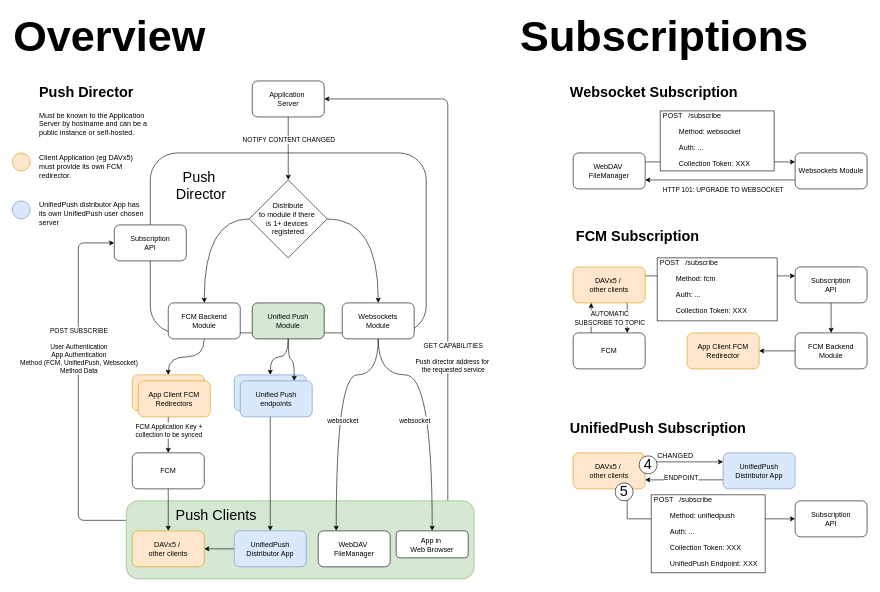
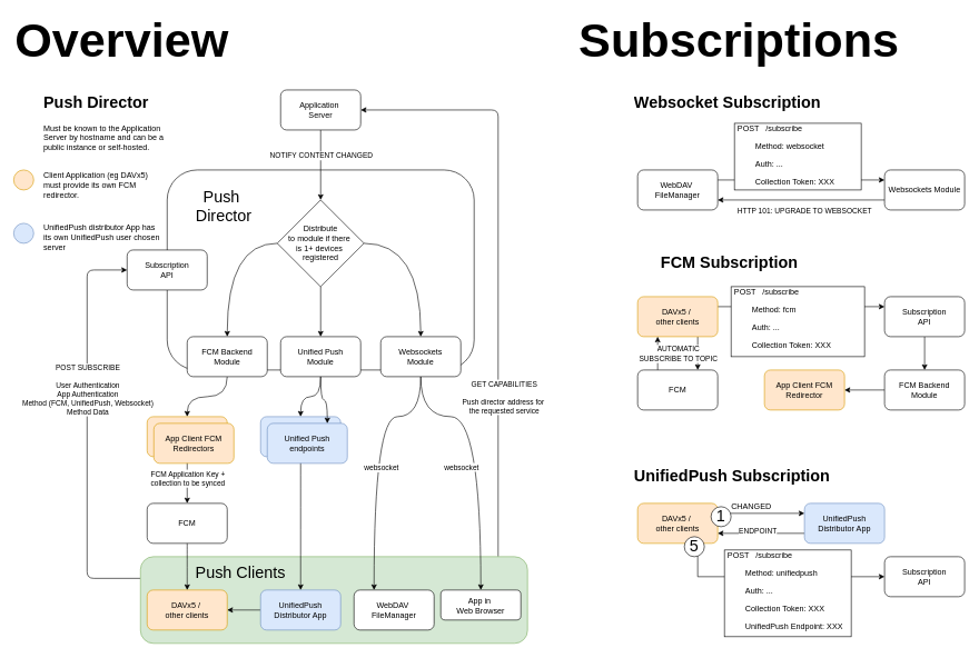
  <mxCell id="0" />
  <mxCell id="1" parent="0" />
  <mxCell id="2" style="edgeStyle=orthogonalEdgeStyle;orthogonalLoop=1;jettySize=auto;html=1;entryX=1;entryY=0.5;entryDx=0;entryDy=0;rounded=1;" edge="1" parent="1" source="6" target="18"><mxGeometry relative="1" as="geometry"><mxPoint x="852.5" y="830" as="sourcePoint" /><mxPoint x="650" y="160" as="targetPoint" /><Array as="points"><mxPoint x="746" y="160" /></Array></mxGeometry></mxCell>
  <mxCell id="3" value="&lt;div&gt;GET CAPABILITIES&lt;br&gt;&lt;br&gt;Push director address for&amp;nbsp;&lt;/div&gt;&lt;div&gt;the requested service&lt;br&gt;&lt;/div&gt;" style="edgeLabel;html=1;align=center;verticalAlign=middle;resizable=0;points=[];" vertex="1" connectable="0" parent="2"><mxGeometry x="-0.497" y="-2" relative="1" as="geometry"><mxPoint x="6" y="-20" as="offset" /></mxGeometry></mxCell>
  <mxCell id="4" style="edgeStyle=orthogonalEdgeStyle;rounded=1;orthogonalLoop=1;jettySize=auto;html=1;exitX=0;exitY=0.25;exitDx=0;exitDy=0;entryX=0;entryY=0.5;entryDx=0;entryDy=0;" edge="1" parent="1" source="6" target="22"><mxGeometry relative="1" as="geometry"><Array as="points"><mxPoint x="130" y="863" /><mxPoint x="130" y="400" /></Array></mxGeometry></mxCell>
  <mxCell id="5" value="POST SUBSCRIBE&lt;br&gt;&lt;br&gt;User Authentication&lt;br&gt;App Authentication&lt;br&gt;Method (FCM, UnifiedPush, Websocket)&lt;br&gt;Method Data&lt;br&gt;" style="edgeLabel;html=1;align=center;verticalAlign=middle;resizable=0;points=[];" vertex="1" connectable="0" parent="4"><mxGeometry x="0.204" relative="1" as="geometry"><mxPoint as="offset" /></mxGeometry></mxCell>
  <mxCell id="6" value="" style="rounded=1;whiteSpace=wrap;html=1;fillColor=#d5e8d4;strokeColor=#82b366;" parent="1" vertex="1"><mxGeometry x="210" y="830" width="580" height="130" as="geometry" /></mxCell>
  <mxCell id="7" style="edgeStyle=orthogonalEdgeStyle;orthogonalLoop=1;jettySize=auto;html=1;exitX=0.5;exitY=1;exitDx=0;exitDy=0;curved=1;" parent="1" source="21" target="26" edge="1"><mxGeometry relative="1" as="geometry" /></mxCell>
  <mxCell id="8" style="edgeStyle=orthogonalEdgeStyle;orthogonalLoop=1;jettySize=auto;html=1;exitX=0.5;exitY=1;exitDx=0;exitDy=0;curved=1;" parent="1" source="20" target="12" edge="1"><mxGeometry relative="1" as="geometry"><mxPoint x="995" y="570" as="sourcePoint" /><Array as="points"><mxPoint x="630" y="620" /><mxPoint x="560" y="620" /></Array></mxGeometry></mxCell>
  <mxCell id="9" value="websocket" style="edgeLabel;html=1;align=center;verticalAlign=middle;resizable=0;points=[];" parent="8" vertex="1" connectable="0"><mxGeometry x="-0.087" y="3" relative="1" as="geometry"><mxPoint x="7" y="28" as="offset" /></mxGeometry></mxCell>
  <mxCell id="10" style="edgeStyle=orthogonalEdgeStyle;orthogonalLoop=1;jettySize=auto;html=1;curved=1;entryX=0.5;entryY=0;entryDx=0;entryDy=0;exitX=0.5;exitY=1;exitDx=0;exitDy=0;" parent="1" source="20" target="13" edge="1"><mxGeometry relative="1" as="geometry"><mxPoint x="1030" y="550" as="sourcePoint" /><Array as="points"><mxPoint x="630" y="620" /><mxPoint x="720" y="620" /></Array></mxGeometry></mxCell>
  <mxCell id="11" value="websocket" style="edgeLabel;html=1;align=center;verticalAlign=middle;resizable=0;points=[];" parent="10" vertex="1" connectable="0"><mxGeometry x="-0.023" y="1" relative="1" as="geometry"><mxPoint x="-31" y="25" as="offset" /></mxGeometry></mxCell>
  <mxCell id="12" value="&lt;div&gt;WebDAV&amp;nbsp;&lt;/div&gt;&lt;div&gt;FileManager&lt;/div&gt;" style="rounded=1;whiteSpace=wrap;html=1;" parent="1" vertex="1"><mxGeometry x="530" y="880" width="120" height="60" as="geometry" /></mxCell>
  <mxCell id="13" value="&lt;div&gt;App in&amp;nbsp;&lt;/div&gt;&lt;div&gt;Web Browser&lt;/div&gt;" style="rounded=1;whiteSpace=wrap;html=1;" parent="1" vertex="1"><mxGeometry x="660" y="880" width="120" height="45" as="geometry" /></mxCell>
  <mxCell id="14" style="edgeStyle=orthogonalEdgeStyle;orthogonalLoop=1;jettySize=auto;html=1;exitX=0.5;exitY=1;exitDx=0;exitDy=0;entryX=0.5;entryY=0;entryDx=0;entryDy=0;curved=1;" edge="1" parent="1" source="19" target="23"><mxGeometry relative="1" as="geometry" /></mxCell>
  <mxCell id="15" value="" style="rounded=1;whiteSpace=wrap;html=1;" vertex="1" parent="1"><mxGeometry x="250" y="250" width="460" height="300" as="geometry" /></mxCell>
  <mxCell id="16" style="edgeStyle=orthogonalEdgeStyle;rounded=0;orthogonalLoop=1;jettySize=auto;html=1;exitX=0.5;exitY=1;exitDx=0;exitDy=0;entryX=0.5;entryY=0;entryDx=0;entryDy=0;" edge="1" parent="1" source="18" target="43"><mxGeometry relative="1" as="geometry"><mxPoint x="480" y="270" as="targetPoint" /></mxGeometry></mxCell>
  <mxCell id="17" value="NOTIFY CONTENT CHANGED" style="edgeLabel;html=1;align=center;verticalAlign=middle;resizable=0;points=[];" vertex="1" connectable="0" parent="16"><mxGeometry x="-0.054" y="1" relative="1" as="geometry"><mxPoint x="-1" y="-12" as="offset" /></mxGeometry></mxCell>
  <mxCell id="18" value="&lt;div&gt;Application&amp;nbsp;&lt;/div&gt;&lt;div&gt;Server&lt;/div&gt;" style="rounded=1;whiteSpace=wrap;html=1;" vertex="1" parent="1"><mxGeometry x="420" y="130" width="120" height="60" as="geometry" /></mxCell>
- <mxCell id="19" value="&lt;div&gt;Unified Push&lt;/div&gt;&lt;div&gt;Module&lt;/div&gt;" style="rounded=1;whiteSpace=wrap;html=1;fillColor=#d5e8d4;" vertex="1" parent="1"><mxGeometry x="420" y="500" width="120" height="60" as="geometry" /></mxCell>
+ <mxCell id="19" value="&lt;div&gt;Unified Push&lt;/div&gt;&lt;div&gt;Module&lt;/div&gt;" style="rounded=1;whiteSpace=wrap;html=1;" vertex="1" parent="1"><mxGeometry x="420" y="500" width="120" height="60" as="geometry" /></mxCell>
  <mxCell id="20" value="&lt;div&gt;Websockets&lt;/div&gt;&lt;div&gt;Module&lt;/div&gt;" style="rounded=1;whiteSpace=wrap;html=1;" vertex="1" parent="1"><mxGeometry x="570" y="500" width="120" height="60" as="geometry" /></mxCell>
  <mxCell id="21" value="&lt;div&gt;FCM Backend&lt;/div&gt;&lt;div&gt;Module&lt;/div&gt;" style="rounded=1;whiteSpace=wrap;html=1;" vertex="1" parent="1"><mxGeometry x="280" y="500" width="120" height="60" as="geometry" /></mxCell>
  <mxCell id="22" value="&lt;div&gt;Subscription&lt;/div&gt;&lt;div&gt;API&lt;br&gt;&lt;/div&gt;" style="rounded=1;whiteSpace=wrap;html=1;" vertex="1" parent="1"><mxGeometry x="190" y="370" width="120" height="60" as="geometry" /></mxCell>
  <mxCell id="23" value="&lt;div&gt;Unified Push&lt;/div&gt;&lt;div&gt;endpoints&lt;br&gt;&lt;/div&gt;" style="rounded=1;whiteSpace=wrap;html=1;fillColor=#dae8fc;strokeColor=#6c8ebf;" vertex="1" parent="1"><mxGeometry x="390" y="620" width="120" height="60" as="geometry" /></mxCell>
  <mxCell id="24" style="edgeStyle=orthogonalEdgeStyle;rounded=0;orthogonalLoop=1;jettySize=auto;html=1;exitX=0.5;exitY=1;exitDx=0;exitDy=0;entryX=0.5;entryY=0;entryDx=0;entryDy=0;" edge="1" parent="1" source="26" target="27"><mxGeometry relative="1" as="geometry" /></mxCell>
  <mxCell id="25" value="FCM Application Key + &lt;br&gt;collection to be synced" style="edgeLabel;html=1;align=center;verticalAlign=middle;resizable=0;points=[];" vertex="1" connectable="0" parent="24"><mxGeometry x="-0.075" relative="1" as="geometry"><mxPoint as="offset" /></mxGeometry></mxCell>
  <mxCell id="26" value="App Client FCM&lt;br&gt;Redirectors" style="rounded=1;whiteSpace=wrap;html=1;fillColor=#ffe6cc;strokeColor=#d79b00;" vertex="1" parent="1"><mxGeometry x="220" y="620" width="120" height="60" as="geometry" /></mxCell>
  <mxCell id="27" value="FCM" style="rounded=1;whiteSpace=wrap;html=1;" vertex="1" parent="1"><mxGeometry x="220" y="750" width="120" height="60" as="geometry" /></mxCell>
  <mxCell id="28" value="&lt;font style=&quot;font-size: 24px;&quot;&gt;Push Clients&lt;/font&gt;" style="text;html=1;strokeColor=none;fillColor=none;align=center;verticalAlign=middle;whiteSpace=wrap;rounded=0;" vertex="1" parent="1"><mxGeometry x="250" y="840" width="220" height="30" as="geometry" /></mxCell>
  <mxCell id="29" style="edgeStyle=orthogonalEdgeStyle;rounded=0;orthogonalLoop=1;jettySize=auto;html=1;exitX=0;exitY=0.5;exitDx=0;exitDy=0;entryX=1;entryY=0.5;entryDx=0;entryDy=0;" edge="1" parent="1" source="30" target="31"><mxGeometry relative="1" as="geometry" /></mxCell>
  <mxCell id="30" value="UnifiedPush&lt;br&gt;Distributor App" style="rounded=1;whiteSpace=wrap;html=1;fillColor=#dae8fc;strokeColor=#6c8ebf;" parent="1" vertex="1"><mxGeometry x="390" y="880" width="120" height="60" as="geometry" /></mxCell>
  <mxCell id="31" value="&lt;div&gt;DAVx5 /&amp;nbsp;&lt;/div&gt;&lt;div&gt;other clients&lt;/div&gt;" style="rounded=1;whiteSpace=wrap;html=1;fillColor=#ffe6cc;strokeColor=#d79b00;" parent="1" vertex="1"><mxGeometry x="220" y="880" width="120" height="60" as="geometry" /></mxCell>
  <mxCell id="32" style="edgeStyle=orthogonalEdgeStyle;orthogonalLoop=1;jettySize=auto;html=1;exitX=0.5;exitY=1;exitDx=0;exitDy=0;curved=1;" parent="1" source="23" target="30" edge="1"><mxGeometry relative="1" as="geometry"><mxPoint x="360" y="730" as="sourcePoint" /></mxGeometry></mxCell>
  <mxCell id="33" style="edgeStyle=orthogonalEdgeStyle;orthogonalLoop=1;jettySize=auto;html=1;exitX=0.5;exitY=1;exitDx=0;exitDy=0;entryX=0.5;entryY=0;entryDx=0;entryDy=0;curved=1;" edge="1" parent="1" source="27" target="31"><mxGeometry relative="1" as="geometry" /></mxCell>
  <mxCell id="34" value="&lt;div&gt;&lt;font style=&quot;font-size: 24px;&quot;&gt;Push&amp;nbsp;&lt;/font&gt;&lt;/div&gt;&lt;div&gt;&lt;font style=&quot;font-size: 24px;&quot;&gt;Director&lt;br&gt;&lt;/font&gt;&lt;/div&gt;" style="text;html=1;strokeColor=none;fillColor=none;align=center;verticalAlign=middle;whiteSpace=wrap;rounded=0;" vertex="1" parent="1"><mxGeometry x="260" y="270" width="150" height="70" as="geometry" /></mxCell>
  <mxCell id="35" value="&lt;p&gt;Client Application (eg DAVx5) must provide its own FCM redirector.&lt;br&gt;&lt;/p&gt;" style="text;html=1;strokeColor=none;fillColor=none;spacing=5;spacingTop=-20;whiteSpace=wrap;overflow=hidden;rounded=0;" vertex="1" parent="1"><mxGeometry x="60" y="250" width="190" height="60" as="geometry" /></mxCell>
  <mxCell id="36" value="" style="ellipse;whiteSpace=wrap;html=1;aspect=fixed;fillColor=#ffe6cc;strokeColor=#d79b00;" vertex="1" parent="1"><mxGeometry x="20" y="250" width="30" height="30" as="geometry" /></mxCell>
  <mxCell id="37" value="" style="ellipse;whiteSpace=wrap;html=1;aspect=fixed;fillColor=#dae8fc;strokeColor=#6c8ebf;" vertex="1" parent="1"><mxGeometry x="20" y="330" width="30" height="30" as="geometry" /></mxCell>
  <mxCell id="38" value="UnifiedPush distributor App has its own UnifiedPush user chosen server" style="text;html=1;strokeColor=none;fillColor=none;spacing=5;spacingTop=-20;whiteSpace=wrap;overflow=hidden;rounded=0;" vertex="1" parent="1"><mxGeometry x="60" y="340" width="190" height="40" as="geometry" /></mxCell>
  <mxCell id="39" value="&lt;h1&gt;Push Director&lt;br&gt;&lt;/h1&gt;&lt;p&gt;Must be known to the Application Server by hostname and can be a public instance or self-hosted.&lt;br&gt;&lt;/p&gt;" style="text;html=1;strokeColor=none;fillColor=none;spacing=5;spacingTop=-20;whiteSpace=wrap;overflow=hidden;rounded=0;" vertex="1" parent="1"><mxGeometry x="60" y="130" width="190" height="100" as="geometry" /></mxCell>
+ <mxCell id="40" style="edgeStyle=orthogonalEdgeStyle;rounded=0;orthogonalLoop=1;jettySize=auto;html=1;exitX=0.5;exitY=1;exitDx=0;exitDy=0;entryX=0.5;entryY=0;entryDx=0;entryDy=0;" edge="1" parent="1" source="43" target="19"><mxGeometry relative="1" as="geometry" /></mxCell>
  <mxCell id="41" style="edgeStyle=orthogonalEdgeStyle;orthogonalLoop=1;jettySize=auto;html=1;exitX=1;exitY=0.5;exitDx=0;exitDy=0;entryX=0.5;entryY=0;entryDx=0;entryDy=0;curved=1;" edge="1" parent="1" source="43" target="20"><mxGeometry relative="1" as="geometry" /></mxCell>
  <mxCell id="42" style="edgeStyle=orthogonalEdgeStyle;orthogonalLoop=1;jettySize=auto;html=1;exitX=0;exitY=0.5;exitDx=0;exitDy=0;curved=1;" edge="1" parent="1" source="43" target="21"><mxGeometry relative="1" as="geometry" /></mxCell>
  <mxCell id="43" value="&lt;div&gt;Distribute&lt;/div&gt;&lt;div&gt;to module if there&amp;nbsp;&lt;/div&gt;&lt;div&gt;is 1+ devices&amp;nbsp;&lt;/div&gt;&lt;div&gt;registered&lt;/div&gt;" style="rhombus;whiteSpace=wrap;html=1;" vertex="1" parent="1"><mxGeometry x="415" y="295" width="130" height="130" as="geometry" /></mxCell>
  <mxCell id="44" value="&lt;h1&gt;Websocket Subscription&lt;br&gt;&lt;/h1&gt;" style="text;html=1;strokeColor=none;fillColor=none;spacing=5;spacingTop=-20;whiteSpace=wrap;overflow=hidden;rounded=0;" vertex="1" parent="1"><mxGeometry x="945" y="130" width="310" height="40" as="geometry" /></mxCell>
- <mxCell id="45" value="&lt;h1&gt;FCM Subscription&lt;br&gt;&lt;/h1&gt;" style="text;html=1;strokeColor=none;fillColor=none;spacing=5;spacingTop=-20;whiteSpace=wrap;overflow=hidden;rounded=0;" vertex="1" parent="1"><mxGeometry x="955" y="370" width="310" height="40" as="geometry" /></mxCell>
+ <mxCell id="45" value="&lt;h1&gt;FCM Subscription&lt;br&gt;&lt;/h1&gt;" style="text;html=1;strokeColor=none;fillColor=none;spacing=5;spacingTop=-20;whiteSpace=wrap;overflow=hidden;rounded=0;" vertex="1" parent="1"><mxGeometry x="985" y="370" width="310" height="40" as="geometry" /></mxCell>
  <mxCell id="46" value="App Client FCM&lt;br&gt;Redirector" style="rounded=1;whiteSpace=wrap;html=1;fillColor=#ffe6cc;strokeColor=#d79b00;" vertex="1" parent="1"><mxGeometry x="1145" y="550" width="120" height="60" as="geometry" /></mxCell>
  <mxCell id="47" style="edgeStyle=orthogonalEdgeStyle;rounded=0;orthogonalLoop=1;jettySize=auto;html=1;exitX=0.5;exitY=1;exitDx=0;exitDy=0;entryX=0.5;entryY=0;entryDx=0;entryDy=0;" edge="1" parent="1" source="48" target="73"><mxGeometry relative="1" as="geometry" /></mxCell>
  <mxCell id="48" value="Subscription&lt;br&gt;API" style="rounded=1;whiteSpace=wrap;html=1;" vertex="1" parent="1"><mxGeometry x="1325" y="440" width="120" height="60" as="geometry" /></mxCell>
  <mxCell id="49" style="edgeStyle=orthogonalEdgeStyle;rounded=0;orthogonalLoop=1;jettySize=auto;html=1;exitX=1;exitY=0.25;exitDx=0;exitDy=0;entryX=0;entryY=0.25;entryDx=0;entryDy=0;" edge="1" parent="1" source="51" target="48"><mxGeometry relative="1" as="geometry"><Array as="points"><mxPoint x="1195" y="455" /><mxPoint x="1195" y="455" /></Array></mxGeometry></mxCell>
  <mxCell id="50" style="edgeStyle=orthogonalEdgeStyle;rounded=0;orthogonalLoop=1;jettySize=auto;html=1;exitX=0.75;exitY=1;exitDx=0;exitDy=0;entryX=0.75;entryY=0;entryDx=0;entryDy=0;" edge="1" parent="1" source="51" target="77"><mxGeometry relative="1" as="geometry" /></mxCell>
  <mxCell id="51" value="&lt;div&gt;DAVx5 /&amp;nbsp;&lt;/div&gt;&lt;div&gt;other clients&lt;/div&gt;" style="rounded=1;whiteSpace=wrap;html=1;fillColor=#ffe6cc;strokeColor=#d79b00;" vertex="1" parent="1"><mxGeometry x="955" y="440" width="120" height="60" as="geometry" /></mxCell>
  <mxCell id="52" value="&lt;p&gt;POST &amp;nbsp; /subscribe&amp;nbsp;&lt;/p&gt;&lt;p&gt;&lt;span style=&quot;white-space: pre;&quot;&gt;&#09;&lt;/span&gt;Method: fcm &lt;br&gt;&lt;/p&gt;&lt;p&gt;&lt;span style=&quot;white-space: pre;&quot;&gt;&#09;&lt;/span&gt;Auth: ...&lt;/p&gt;&lt;p&gt;&lt;span style=&quot;white-space: pre;&quot;&gt;&#09;Collection Token&lt;/span&gt;: XXX&lt;/p&gt;" style="text;html=1;strokeColor=default;fillColor=default;spacing=5;spacingTop=-20;whiteSpace=wrap;overflow=hidden;rounded=0;" vertex="1" parent="1"><mxGeometry x="1095" y="425" width="200" height="105" as="geometry" /></mxCell>
  <mxCell id="53" value="&lt;h1&gt;UnifiedPush Subscription&lt;br&gt;&lt;/h1&gt;" style="text;html=1;strokeColor=none;fillColor=none;spacing=5;spacingTop=-20;whiteSpace=wrap;overflow=hidden;rounded=0;" vertex="1" parent="1"><mxGeometry x="945" y="690" width="330" height="40" as="geometry" /></mxCell>
  <mxCell id="54" style="edgeStyle=orthogonalEdgeStyle;rounded=0;orthogonalLoop=1;jettySize=auto;html=1;exitX=1;exitY=0.25;exitDx=0;exitDy=0;entryX=0;entryY=0.25;entryDx=0;entryDy=0;" edge="1" parent="1" source="56" target="59"><mxGeometry relative="1" as="geometry" /></mxCell>
  <mxCell id="55" style="edgeStyle=orthogonalEdgeStyle;rounded=0;orthogonalLoop=1;jettySize=auto;html=1;exitX=0.75;exitY=1;exitDx=0;exitDy=0;entryX=0;entryY=0.5;entryDx=0;entryDy=0;" edge="1" parent="1" source="56" target="60"><mxGeometry relative="1" as="geometry"><Array as="points"><mxPoint x="1045" y="860" /></Array></mxGeometry></mxCell>
  <mxCell id="56" value="&lt;div&gt;DAVx5 /&amp;nbsp;&lt;/div&gt;&lt;div&gt;other clients&lt;/div&gt;" style="rounded=1;whiteSpace=wrap;html=1;fillColor=#ffe6cc;strokeColor=#d79b00;" vertex="1" parent="1"><mxGeometry x="955" y="750" width="120" height="60" as="geometry" /></mxCell>
  <mxCell id="57" style="edgeStyle=orthogonalEdgeStyle;rounded=0;orthogonalLoop=1;jettySize=auto;html=1;exitX=0;exitY=0.75;exitDx=0;exitDy=0;entryX=1;entryY=0.75;entryDx=0;entryDy=0;" edge="1" parent="1" source="59" target="56"><mxGeometry relative="1" as="geometry" /></mxCell>
  <mxCell id="58" value="ENDPOINT" style="edgeLabel;html=1;align=center;verticalAlign=middle;resizable=0;points=[];" vertex="1" connectable="0" parent="57"><mxGeometry x="0.408" y="-2" relative="1" as="geometry"><mxPoint x="21" y="-3" as="offset" /></mxGeometry></mxCell>
  <mxCell id="59" value="UnifiedPush&lt;br&gt;Distributor App" style="rounded=1;whiteSpace=wrap;html=1;fillColor=#dae8fc;strokeColor=#6c8ebf;" vertex="1" parent="1"><mxGeometry x="1205" y="750" width="120" height="60" as="geometry" /></mxCell>
  <mxCell id="60" value="&lt;div&gt;Subscription&lt;/div&gt;&lt;div&gt;API&lt;br&gt;&lt;/div&gt;" style="rounded=1;whiteSpace=wrap;html=1;" vertex="1" parent="1"><mxGeometry x="1325" y="830" width="120" height="60" as="geometry" /></mxCell>
  <mxCell id="61" value="CHANGED" style="text;html=1;align=center;verticalAlign=middle;resizable=0;points=[];autosize=1;strokeColor=none;fillColor=none;" vertex="1" parent="1"><mxGeometry x="1085" y="740" width="80" height="30" as="geometry" /></mxCell>
  <mxCell id="62" value="&lt;p&gt;POST &amp;nbsp; /subscribe&amp;nbsp;&lt;/p&gt;&lt;p&gt;&lt;span style=&quot;white-space: pre;&quot;&gt;&#09;&lt;/span&gt;Method: unifiedpush&lt;br&gt;&lt;/p&gt;&lt;p&gt;&lt;span style=&quot;white-space: pre;&quot;&gt;&#09;&lt;/span&gt;Auth: ...&lt;/p&gt;&lt;p&gt;&lt;span style=&quot;white-space: pre;&quot;&gt;&#09;Collection Token&lt;/span&gt;: XXX&lt;/p&gt;&lt;p&gt;&lt;span style=&quot;white-space: pre;&quot;&gt;&#09;UnifiedPush&lt;/span&gt; Endpoint: XXX&lt;br&gt;&lt;/p&gt;" style="text;html=1;strokeColor=default;fillColor=default;spacing=5;spacingTop=-20;whiteSpace=wrap;overflow=hidden;rounded=0;" vertex="1" parent="1"><mxGeometry x="1085" y="820" width="190" height="130" as="geometry" /></mxCell>
  <mxCell id="63" style="edgeStyle=orthogonalEdgeStyle;rounded=0;orthogonalLoop=1;jettySize=auto;html=1;exitX=1;exitY=0.25;exitDx=0;exitDy=0;entryX=0;entryY=0.25;entryDx=0;entryDy=0;" edge="1" parent="1" source="64" target="67"><mxGeometry relative="1" as="geometry"><mxPoint x="1565" y="264.75" as="targetPoint" /></mxGeometry></mxCell>
  <mxCell id="64" value="&lt;div&gt;WebDAV&amp;nbsp;&lt;/div&gt;FileManager" style="rounded=1;whiteSpace=wrap;html=1;" vertex="1" parent="1"><mxGeometry x="955" y="250" width="120" height="60" as="geometry" /></mxCell>
  <mxCell id="65" style="edgeStyle=orthogonalEdgeStyle;rounded=0;orthogonalLoop=1;jettySize=auto;html=1;exitX=0;exitY=0.75;exitDx=0;exitDy=0;entryX=1;entryY=0.75;entryDx=0;entryDy=0;" edge="1" parent="1" source="67" target="64"><mxGeometry relative="1" as="geometry" /></mxCell>
  <mxCell id="66" value="HTTP 101: UPGRADE TO WEBSOCKET" style="edgeLabel;html=1;align=center;verticalAlign=middle;resizable=0;points=[];" vertex="1" connectable="0" parent="65"><mxGeometry x="0.27" y="1" relative="1" as="geometry"><mxPoint x="38" y="14" as="offset" /></mxGeometry></mxCell>
  <mxCell id="67" value="Websockets Module" style="rounded=1;whiteSpace=wrap;html=1;" vertex="1" parent="1"><mxGeometry x="1325" y="250" width="120" height="60" as="geometry" /></mxCell>
  <mxCell id="68" value="&lt;p&gt;POST &amp;nbsp; /subscribe&amp;nbsp;&lt;/p&gt;&lt;p&gt;&lt;span style=&quot;white-space: pre;&quot;&gt;&#09;&lt;/span&gt;Method: websocket&amp;nbsp;&lt;/p&gt;&lt;p&gt;&lt;span style=&quot;white-space: pre;&quot;&gt;&#09;&lt;/span&gt;Auth: ...&lt;/p&gt;&lt;p&gt;&lt;span style=&quot;white-space: pre;&quot;&gt;&#09;Collection Token&lt;/span&gt;: XXX&lt;/p&gt;" style="text;html=1;strokeColor=default;fillColor=default;spacing=5;spacingTop=-20;whiteSpace=wrap;overflow=hidden;rounded=0;" vertex="1" parent="1"><mxGeometry x="1100" y="180" width="190" height="100" as="geometry" /></mxCell>
  <mxCell id="69" value="App Client FCM&lt;br&gt;Redirectors" style="rounded=1;whiteSpace=wrap;html=1;fillColor=#ffe6cc;strokeColor=#d79b00;" vertex="1" parent="1"><mxGeometry x="230" y="630" width="120" height="60" as="geometry" /></mxCell>
  <mxCell id="70" value="&lt;div&gt;Unified Push&lt;/div&gt;&lt;div&gt;endpoints&lt;br&gt;&lt;/div&gt;" style="rounded=1;whiteSpace=wrap;html=1;fillColor=#dae8fc;strokeColor=#6c8ebf;" vertex="1" parent="1"><mxGeometry x="400" y="630" width="120" height="60" as="geometry" /></mxCell>
  <mxCell id="71" style="edgeStyle=orthogonalEdgeStyle;orthogonalLoop=1;jettySize=auto;html=1;exitX=0.5;exitY=1;exitDx=0;exitDy=0;entryX=0.75;entryY=0;entryDx=0;entryDy=0;curved=1;" edge="1" parent="1" source="19" target="70"><mxGeometry relative="1" as="geometry" /></mxCell>
  <mxCell id="72" style="edgeStyle=orthogonalEdgeStyle;rounded=0;orthogonalLoop=1;jettySize=auto;html=1;exitX=0;exitY=0.5;exitDx=0;exitDy=0;entryX=1;entryY=0.5;entryDx=0;entryDy=0;" edge="1" parent="1" source="73" target="46"><mxGeometry relative="1" as="geometry" /></mxCell>
  <mxCell id="73" value="&lt;div&gt;FCM Backend&lt;/div&gt;&lt;div&gt;Module&lt;/div&gt;" style="rounded=1;whiteSpace=wrap;html=1;" vertex="1" parent="1"><mxGeometry x="1325" y="550" width="120" height="60" as="geometry" /></mxCell>
  <mxCell id="74" style="edgeStyle=orthogonalEdgeStyle;rounded=0;orthogonalLoop=1;jettySize=auto;html=1;exitX=0.25;exitY=0;exitDx=0;exitDy=0;entryX=0.25;entryY=1;entryDx=0;entryDy=0;" edge="1" parent="1" source="77" target="51"><mxGeometry relative="1" as="geometry" /></mxCell>
  <mxCell id="75" value="Text" style="edgeLabel;html=1;align=center;verticalAlign=middle;resizable=0;points=[];" vertex="1" connectable="0" parent="74"><mxGeometry x="0.009" y="-1" relative="1" as="geometry"><mxPoint as="offset" /></mxGeometry></mxCell>
  <mxCell id="76" value="AUTOMATIC&lt;br&gt;&lt;div&gt;SUBSCRIBE TO TOPIC&lt;/div&gt;" style="edgeLabel;html=1;align=center;verticalAlign=middle;resizable=0;points=[];" vertex="1" connectable="0" parent="74"><mxGeometry x="0.009" y="-5" relative="1" as="geometry"><mxPoint x="25" as="offset" /></mxGeometry></mxCell>
  <mxCell id="77" value="FCM" style="rounded=1;whiteSpace=wrap;html=1;" vertex="1" parent="1"><mxGeometry x="955" y="550" width="120" height="60" as="geometry" /></mxCell>
  <mxCell id="78" value="&lt;font style=&quot;font-size: 24px;&quot;&gt;5&lt;/font&gt;" style="ellipse;whiteSpace=wrap;html=1;aspect=fixed;" vertex="1" parent="1"><mxGeometry x="1025" y="800" width="30" height="30" as="geometry" /></mxCell>
- <mxCell id="79" value="&lt;font style=&quot;font-size: 24px;&quot;&gt;4&lt;/font&gt;" style="ellipse;whiteSpace=wrap;html=1;aspect=fixed;" vertex="1" parent="1"><mxGeometry x="1065" y="755" width="30" height="30" as="geometry" /></mxCell>
+ <mxCell id="79" value="&lt;font style=&quot;font-size: 24px;&quot;&gt;1&lt;/font&gt;" style="ellipse;whiteSpace=wrap;html=1;aspect=fixed;" vertex="1" parent="1"><mxGeometry x="1065" y="755" width="30" height="30" as="geometry" /></mxCell>
  <mxCell id="80" value="&lt;h1&gt;&lt;font style=&quot;font-size: 72px;&quot;&gt;Overview&lt;/font&gt;&lt;/h1&gt;" style="text;html=1;strokeColor=none;fillColor=none;align=left;verticalAlign=middle;whiteSpace=wrap;rounded=0;" vertex="1" parent="1"><mxGeometry x="20" y="20" width="410" height="70" as="geometry" /></mxCell>
  <mxCell id="81" value="&lt;h1&gt;&lt;font style=&quot;font-size: 72px;&quot;&gt;Subscriptions&lt;/font&gt;&lt;/h1&gt;" style="text;html=1;strokeColor=none;fillColor=none;align=left;verticalAlign=middle;whiteSpace=wrap;rounded=0;" vertex="1" parent="1"><mxGeometry x="865" y="20" width="410" height="70" as="geometry" /></mxCell>
